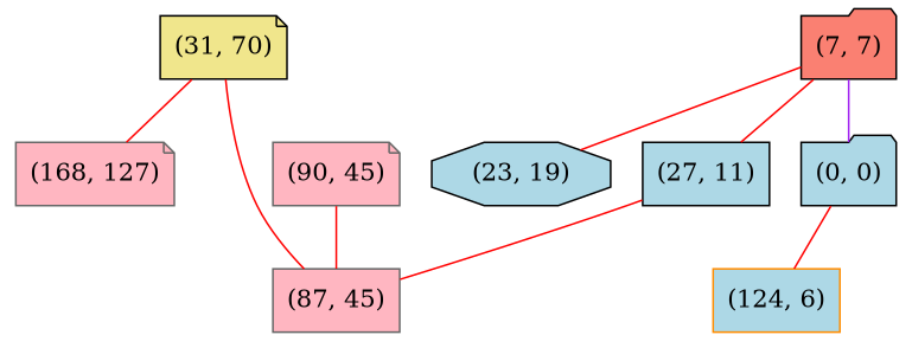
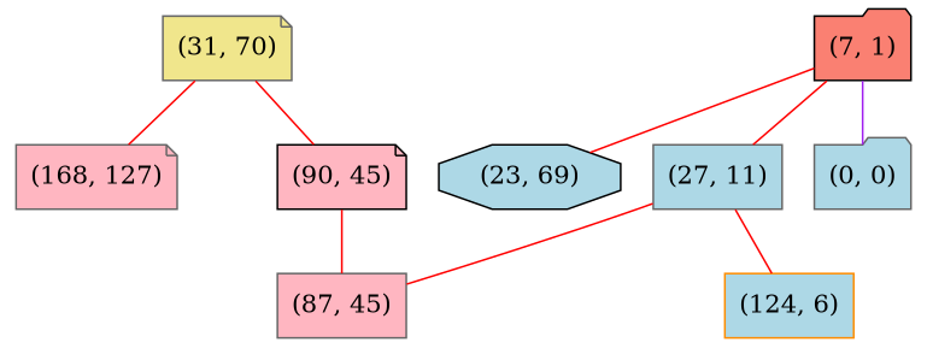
  graph {
    node [color=black fillcolor=lightblue shape=note style=filled]
    edge [color=red weight=1]
-   "(31, 70)" [fillcolor=khaki]
+   "(31, 70)" [color=gray40 fillcolor=khaki]
    "(168, 127)" [color=gray40 fillcolor=lightpink]
    "(87, 45)" [color=gray40 fillcolor=lightpink shape=box]
-   "(23, 69)" [shape=octagon label="(23, 19)"]
-   "(7, 7)" [fillcolor=salmon shape=folder]
-   "(0, 0)" [shape=folder]
-   "(27, 11)" [shape=box]
+   "(23, 69)" [shape=octagon]
+   "(7, 7)" [fillcolor=salmon shape=folder label="(7, 1)"]
+   "(0, 0)" [color=gray40 shape=folder]
+   "(27, 11)" [color=gray40 shape=box]
    "(124, 6)" [color=darkorange shape=box]
-   "(90, 45)" [color=gray40 fillcolor=lightpink]
+   "(90, 45)" [fillcolor=lightpink]
    "(31, 70)" -- "(168, 127)"
-   "(31, 70)" -- "(87, 45)"
+   "(31, 70)" -- "(90, 45)"
    "(7, 7)" -- "(23, 69)"
    "(7, 7)" -- "(0, 0)" [color=purple weight=4]
    "(7, 7)" -- "(27, 11)"
    "(27, 11)" -- "(87, 45)"
-   "(0, 0)" -- "(124, 6)"
+   "(27, 11)" -- "(124, 6)"
    "(90, 45)" -- "(87, 45)"
  }
